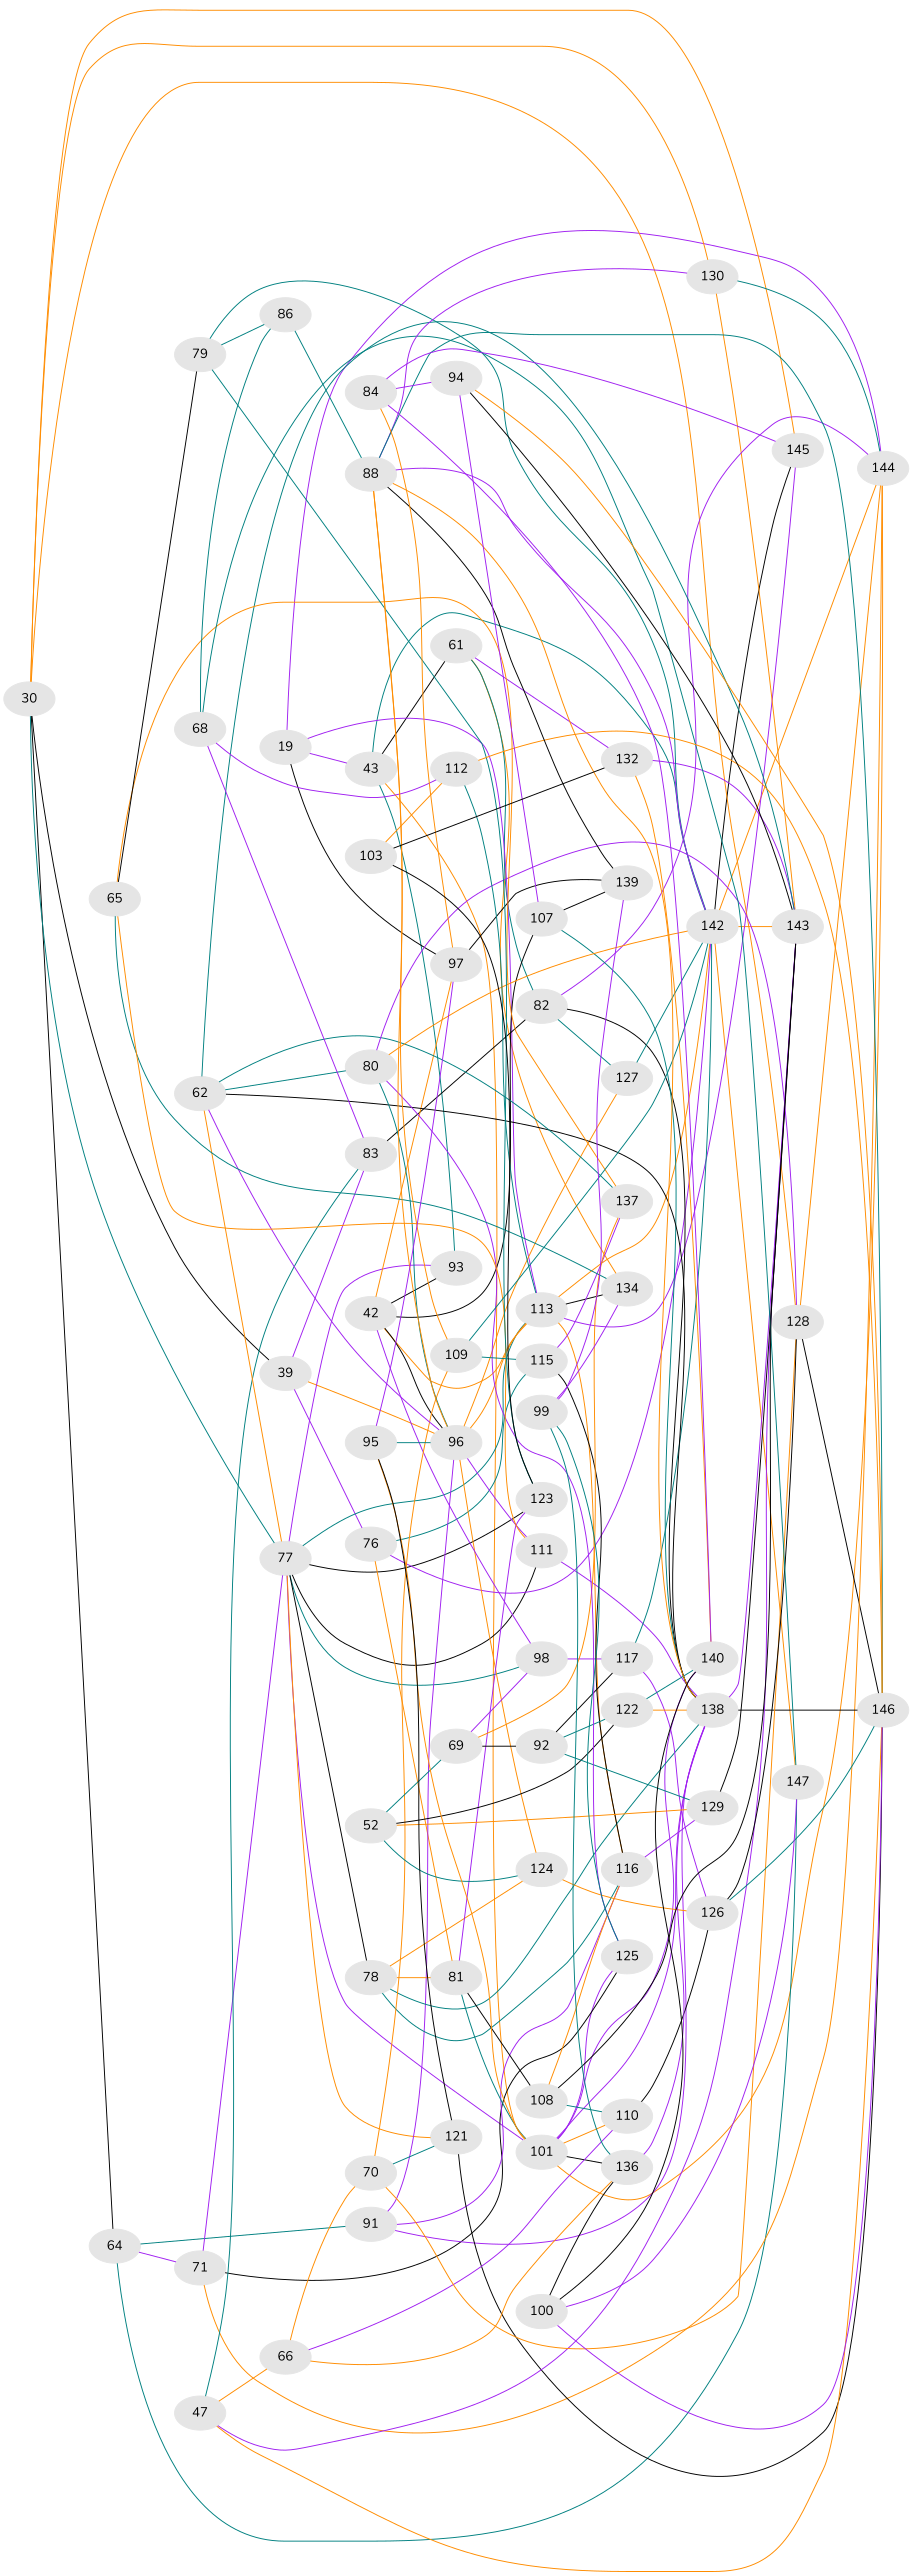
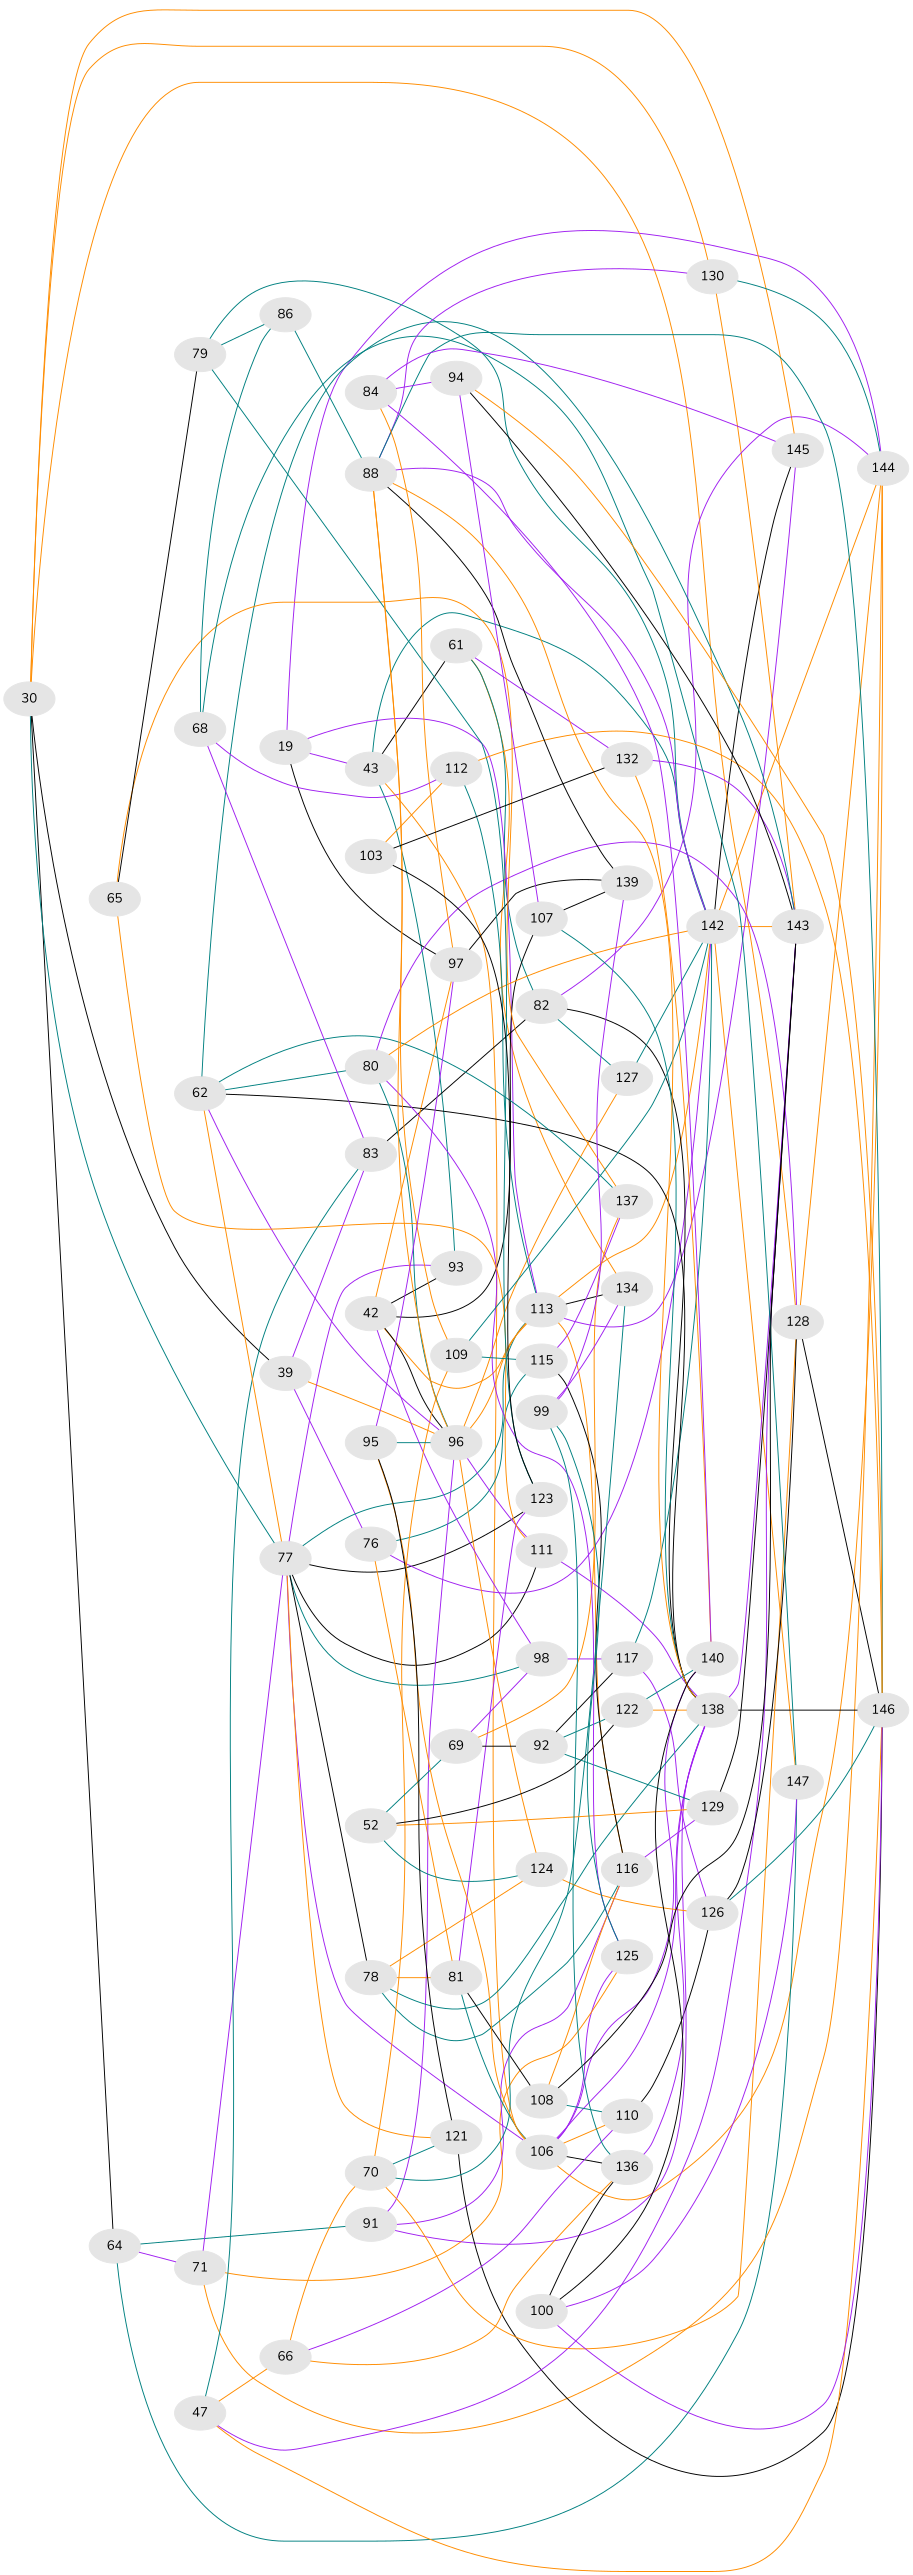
  graph {
    fontname=Nunito
    rankdir=LR
    node [color=gray90 fontname=Nunito style=filled]
    edge [color=darkorange fontname=Nunito]
    43 [super="+10"]
    93
    61
-   106 [super="+102+101" label=101]
+   106 [super="+102+101"]
    142 [super="+141+87"]
    19
    97 [super="+15"]
    113 [super="+2+85+11+25"]
    144 [super="+5+6"]
    139
    145 [super="+36"]
    134
    116 [super="+38"]
    n14 [label=30 super="+24"]
    39
    64
    77 [super="+27+73+59"]
    128 [super="+1+14"]
    130 [super="+44"]
    76
    83
    96 [super="+74"]
    71
    91
    147
    98
    111
    121
    78 [super="+40"]
    123
    146 [super="+57+49"]
    143 [super="+21+133+131+118"]
    81 [super="+29"]
    115
    82 [super="+63"]
    124 [super="+50"]
    127
    42 [super="+28+26"]
    107
    117
    138 [super="+18+56+114+46"]
    132
    110
    136 [super="+90"]
    125
    140 [super="+120"]
    47
    66
    70
    52
    69
    122
    129
    137
    92
    126 [super="+89"]
    62 [super="+53+60"]
    80 [super="+4+75"]
    65
    79
    86
    109
    68
    112
    88 [super="+12+45+58"]
    108
    94 [super="+32"]
    84
    95
    99
    100
    103
    43 -- 93 [color=teal weight=2]
    43 -- 61 [color=black]
    43 -- 106
    43 -- 142 [color=teal]
    61 -- 134
    61 -- 82 [color=teal]
    61 -- 132 [color=purple]
    106 -- 144
    106 -- 138 [color=purple weight=3]
    106 -- 110
    106 -- 136 [color=black weight=2]
    106 -- 125 [color=purple]
    106 -- 140 [color=purple weight=2]
    142 -- 144
    142 -- 145 [color=black weight=2]
    142 -- 147
    142 -- 143 [weight=6]
    19 -- 43 [color=purple]
    19 -- 97 [color=black]
    19 -- 113 [color=purple]
    19 -- 144 [color=purple]
    97 -- 139 [color=black]
    113 -- 142
    113 -- 145 [color=purple]
    113 -- 134 [color=black]
    113 -- 116
    116 -- 129 [color=purple]
    n14 -- 145 [weight=2]
    n14 -- 39 [color=black]
    n14 -- 64 [color=black]
    n14 -- 77 [color=teal weight=2]
    n14 -- 128
    n14 -- 130
    39 -- 76 [color=purple]
    39 -- 83 [color=purple]
    39 -- 96
    64 -- 71 [color=purple]
    64 -- 91 [color=teal]
    64 -- 147 [color=teal]
    77 -- 93 [color=purple]
    77 -- 106 [color=purple weight=2]
    77 -- 113 [color=teal weight=3]
    77 -- 98 [color=teal]
    77 -- 111 [color=black]
    77 -- 121
    77 -- 78 [color=black]
    77 -- 123 [color=black]
    128 -- 144
    128 -- 146 [color=black]
    130 -- 144 [color=teal]
    130 -- 143 [weight=2]
    76 -- 142 [color=purple]
    76 -- 81
    76 -- 115 [color=teal]
    83 -- 82 [color=black]
    96 -- 113
    96 -- 111 [color=purple]
    96 -- 124 [weight=2]
    96 -- 127
    71 -- 144
    71 -- 77 [color=purple]
-   71 -- 125 [color=black]
+   71 -- 125
    91 -- 116 [color=purple]
    91 -- 96 [color=purple]
    91 -- 138 [color=purple]
    98 -- 117 [color=purple]
    111 -- 138 [color=purple]
    121 -- 146 [color=black]
    78 -- 116 [color=teal]
    78 -- 81 [weight=2]
    78 -- 124
    78 -- 138 [color=teal]
    81 -- 106 [color=teal]
    81 -- 123 [color=purple]
    81 -- 108 [color=black]
    115 -- 116 [color=black]
    115 -- 137 [color=purple]
    82 -- 144 [color=purple weight=2]
    82 -- 127 [color=teal]
    82 -- 138 [color=black weight=2]
    124 -- 126
    127 -- 142 [color=teal]
    42 -- 93 [color=black]
    42 -- 97 [weight=2]
    42 -- 113 [weight=2]
    42 -- 96 [color=black]
    42 -- 98 [color=purple]
    42 -- 107 [color=black]
    107 -- 139 [color=black]
    107 -- 138 [color=teal]
    117 -- 142 [color=teal]
    117 -- 126 [color=purple]
    138 -- 146 [color=black weight=2]
    138 -- 143 [color=purple weight=2]
    132 -- 143 [color=purple]
    132 -- 140
    110 -- 126 [color=black]
    136 -- 138 [color=purple]
    47 -- 83 [color=teal]
    47 -- 146
    47 -- 143 [color=purple]
    47 -- 66
    66 -- 110 [color=purple]
    66 -- 136
    66 -- 70
    70 -- 128
    70 -- 121 [color=teal]
    70 -- 109
    52 -- 124 [color=teal]
    52 -- 69 [color=teal]
    52 -- 122 [color=black]
    52 -- 129
    69 -- 98 [color=purple]
    69 -- 137
    69 -- 92 [color=black]
    122 -- 138
    122 -- 140 [color=teal]
    129 -- 143 [color=black]
    92 -- 117 [color=black]
    92 -- 122 [color=teal]
    92 -- 129 [color=teal]
    126 -- 128 [color=black weight=2]
    126 -- 146 [color=teal]
    62 -- 77 [weight=2]
    62 -- 96 [color=purple weight=2]
    62 -- 143 [color=teal]
    62 -- 138 [color=black]
    62 -- 137 [color=teal]
    62 -- 80 [color=teal weight=3]
    80 -- 142
    80 -- 128 [color=purple weight=2]
    80 -- 96 [color=teal]
    80 -- 125 [color=purple]
-   65 -- 134 [color=teal]
+   70 -- 134 [color=teal]
    65 -- 111
    65 -- 137
    65 -- 79 [color=black]
    79 -- 142 [color=teal]
    79 -- 123 [color=teal]
    79 -- 86 [color=teal]
    86 -- 88 [color=teal]
    109 -- 142 [color=teal]
    109 -- 115 [color=teal]
    68 -- 83 [color=purple]
    68 -- 147 [color=teal]
    68 -- 86 [color=teal]
    68 -- 112 [color=purple]
    112 -- 113 [color=teal]
    112 -- 146
    88 -- 142 [color=purple]
    88 -- 139 [color=black]
    88 -- 130 [color=purple weight=2]
    88 -- 96 [weight=2]
    88 -- 146 [color=teal]
    88 -- 138
    88 -- 109
    108 -- 116
    108 -- 143 [color=black]
    108 -- 110 [color=teal]
    94 -- 146
    94 -- 143 [color=black]
    94 -- 107 [color=purple]
    84 -- 97
    84 -- 145 [color=purple]
    84 -- 140 [color=purple]
    84 -- 94 [color=purple]
    95 -- 106
    95 -- 97 [color=purple]
    95 -- 96 [color=teal]
    95 -- 121 [color=black]
    99 -- 139 [color=purple]
    99 -- 134 [color=purple]
    99 -- 136 [color=teal]
    99 -- 125 [color=teal]
    100 -- 147 [color=purple]
    100 -- 146 [color=purple]
    100 -- 136 [color=black]
    100 -- 140 [color=black]
    103 -- 123 [color=black]
    103 -- 132 [color=black]
    103 -- 112
  }
